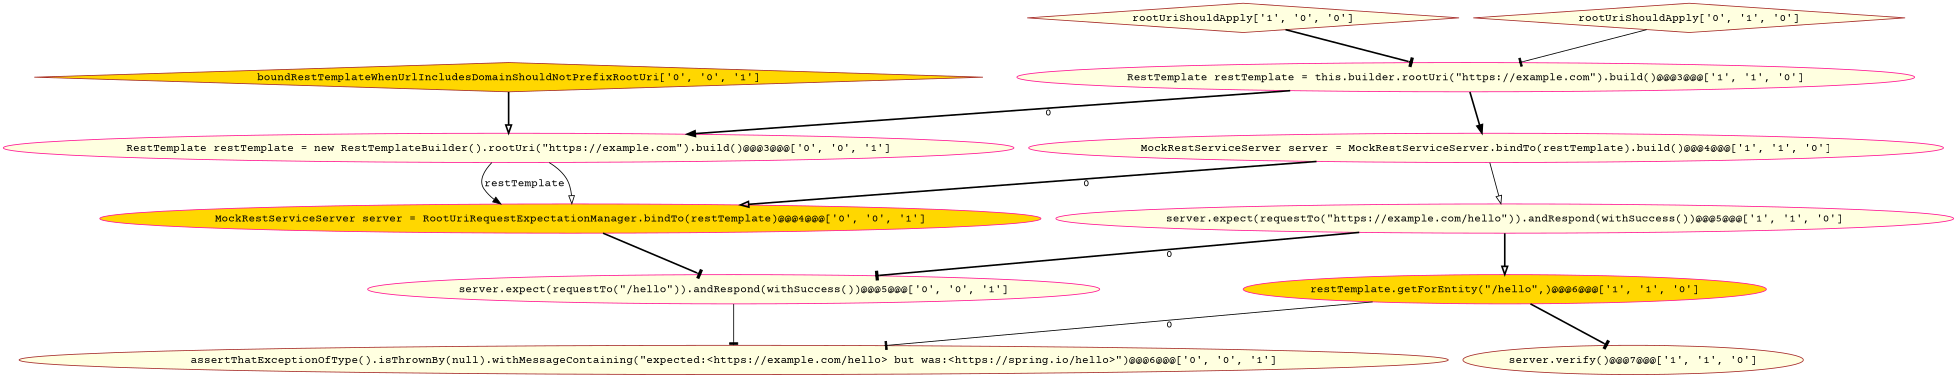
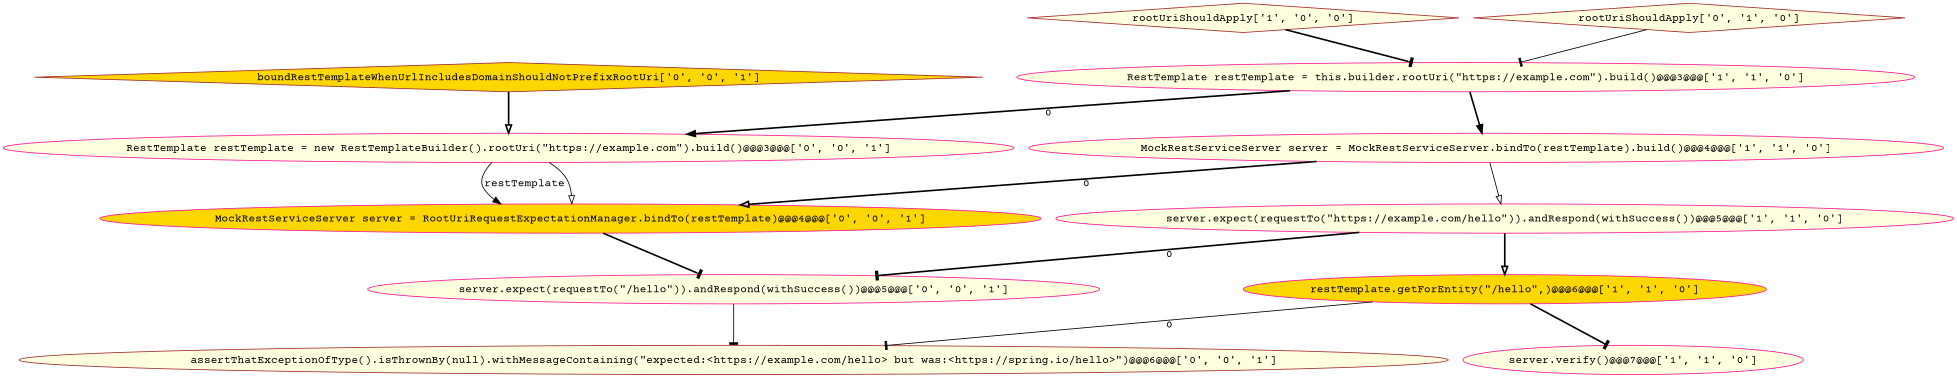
  digraph {
    fontname="Courier Prime"
    node [fillcolor=lightyellow shape=ellipse style=filled color=deeppink fontname="Courier Prime"]
    edge [style=bold arrowhead=tee fontname="Courier Prime"]
-   n1 [label="server.verify()@@@7@@@['1', '1', '0']" color=brown]
+   n1 [label="server.verify()@@@7@@@['1', '1', '0']"]
    n2 [label="RestTemplate restTemplate = new RestTemplateBuilder().rootUri(\"https://example.com\").build()@@@3@@@['0', '0', '1']"]
    n3 [fillcolor=gold label="MockRestServiceServer server = RootUriRequestExpectationManager.bindTo(restTemplate)@@@4@@@['0', '0', '1']"]
    n4 [fillcolor=gold label="boundRestTemplateWhenUrlIncludesDomainShouldNotPrefixRootUri['0', '0', '1']" shape=diamond color=brown]
    n5 [label="rootUriShouldApply['1', '0', '0']" shape=diamond color=brown]
    n6 [label="RestTemplate restTemplate = this.builder.rootUri(\"https://example.com\").build()@@@3@@@['1', '1', '0']"]
    n7 [label="assertThatExceptionOfType().isThrownBy(null).withMessageContaining(\"expected:<https://example.com/hello> but was:<https://spring.io/hello>\")@@@6@@@['0', '0', '1']" color=brown]
    n8 [label="MockRestServiceServer server = MockRestServiceServer.bindTo(restTemplate).build()@@@4@@@['1', '1', '0']"]
    n9 [fillcolor=gold label="restTemplate.getForEntity(\"/hello\",)@@@6@@@['1', '1', '0']"]
    n10 [label="server.expect(requestTo(\"https://example.com/hello\")).andRespond(withSuccess())@@@5@@@['1', '1', '0']"]
    n11 [label="server.expect(requestTo(\"/hello\")).andRespond(withSuccess())@@@5@@@['0', '0', '1']"]
    n12 [label="rootUriShouldApply['0', '1', '0']" shape=diamond color=brown]
    n2 -> n3 [label=restTemplate style=solid arrowhead=normal]
    n2 -> n3 [style=solid arrowhead=onormal]
    n3 -> n11
    n4 -> n2 [arrowhead=onormal]
    n5 -> n6
    n6 -> n2 [label=0 arrowhead=normal]
    n6 -> n8 [arrowhead=normal]
    n8 -> n3 [label=0 arrowhead=onormal]
    n8 -> n10 [style=solid arrowhead=onormal]
    n9 -> n1
    n9 -> n7 [label=0 style=solid]
    n10 -> n9 [arrowhead=onormal]
    n10 -> n11 [label=0]
    n11 -> n7 [style=solid]
    n12 -> n6 [style=solid]
  }
